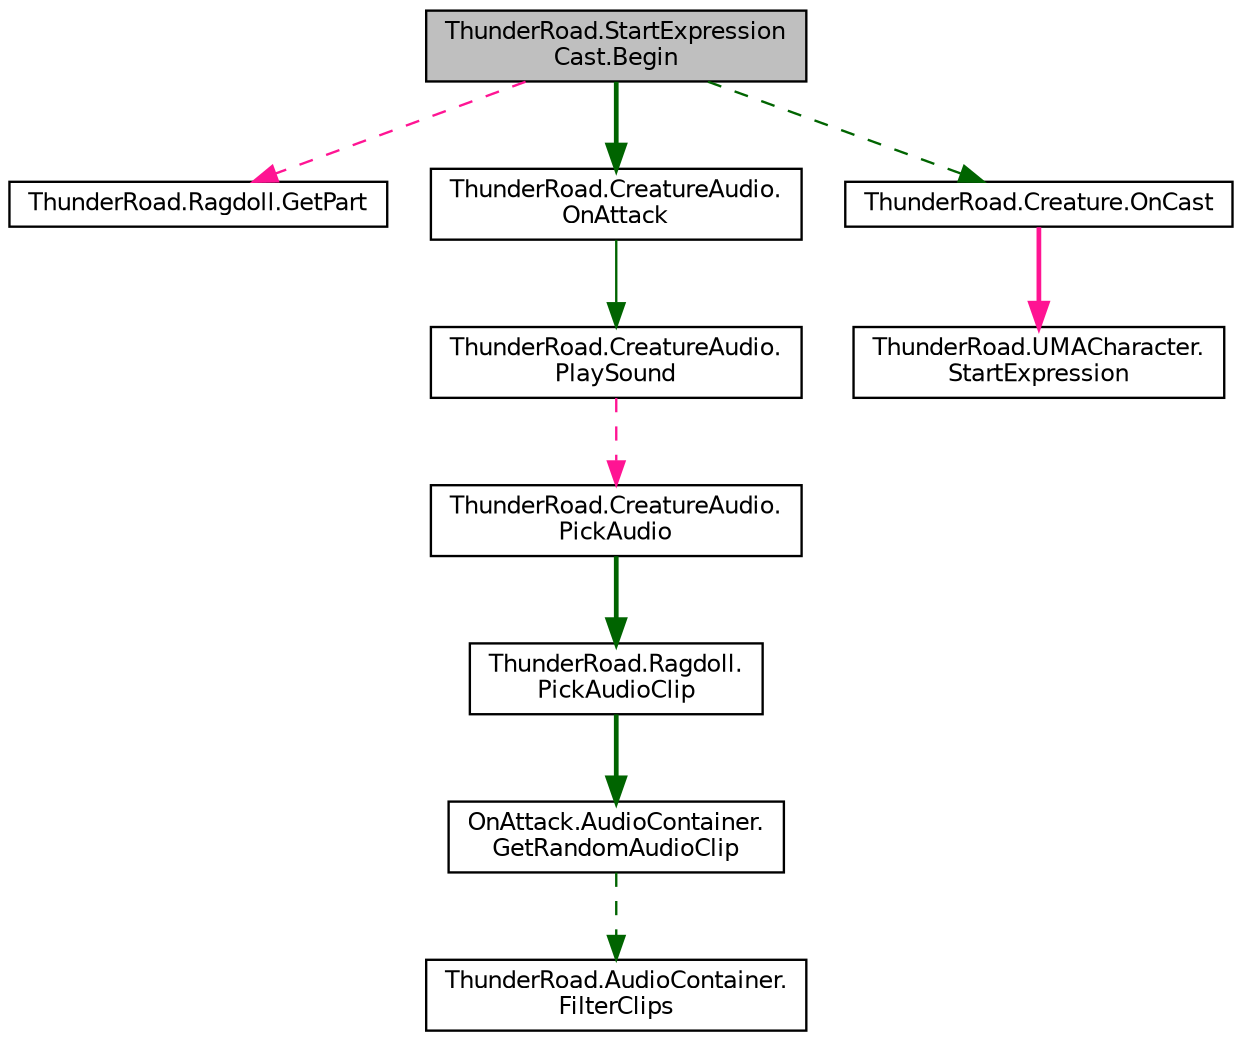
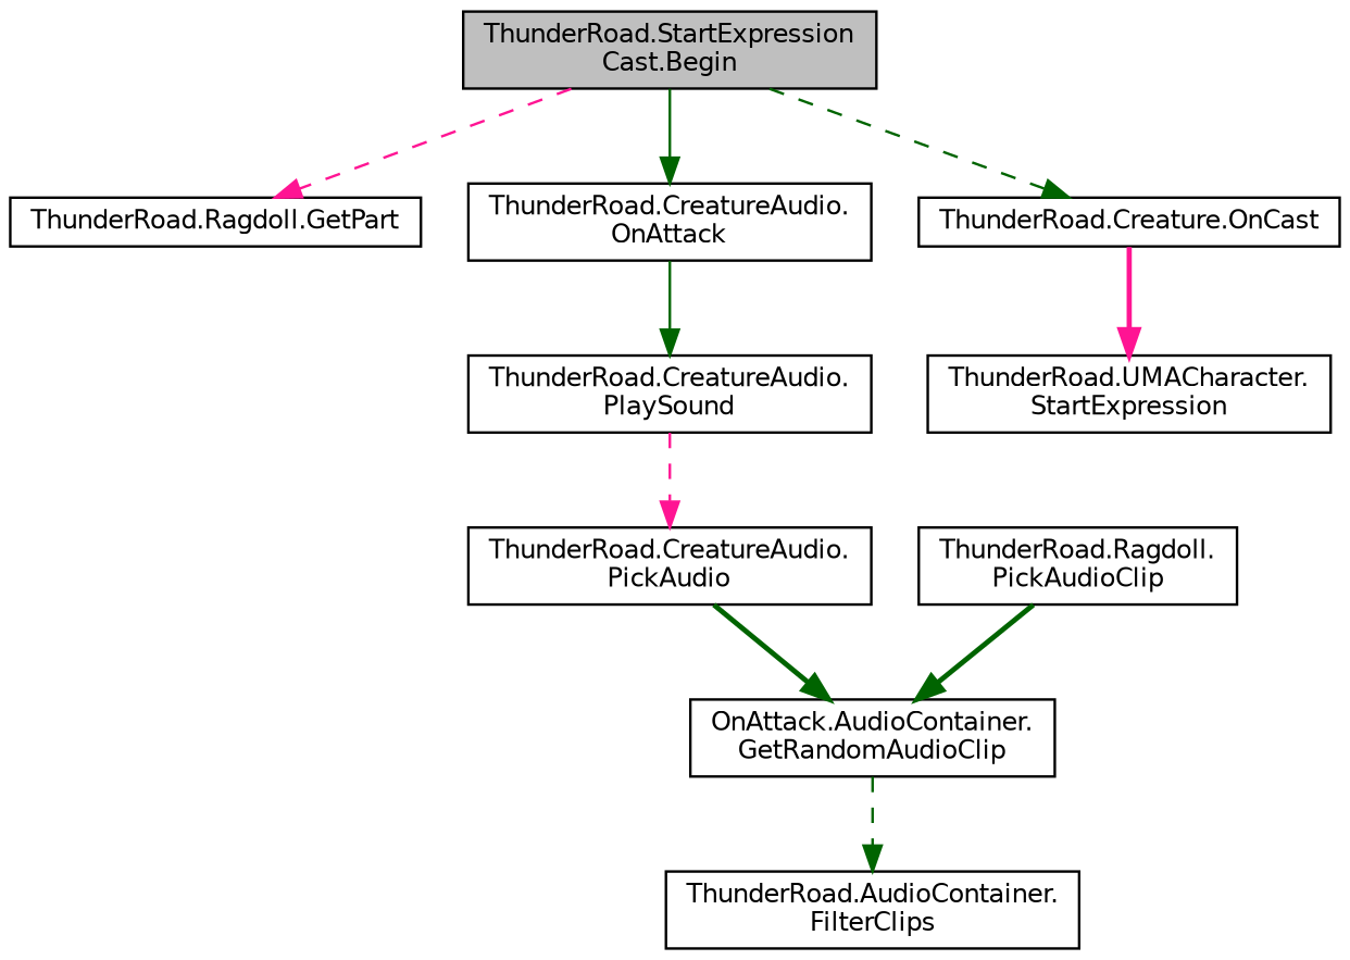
  digraph {
    rankdir=TB
    node [color=black fillcolor=white fontname=Helvetica fontsize=10 shape=record style=filled]
    edge [color=darkgreen fontname=Helvetica fontsize=10 labelfontname=Helvetica labelfontsize=10 style=dashed]
    n1 [fillcolor=grey75 fontcolor=black height=0.2 label="ThunderRoad.StartExpression\lCast.Begin" width=0.4]
    n2 [height=0.2 label="ThunderRoad.Ragdoll.GetPart" width=0.4]
    n3 [height=0.2 label="ThunderRoad.CreatureAudio.\lOnAttack" width=0.4]
    n4 [height=0.2 label="ThunderRoad.Creature.OnCast" width=0.4]
    n5 [height=0.2 label="ThunderRoad.CreatureAudio.\lPlaySound" width=0.4]
    n6 [height=0.2 label="ThunderRoad.UMACharacter.\lStartExpression" width=0.4]
    n7 [height=0.2 label="ThunderRoad.CreatureAudio.\lPickAudio" width=0.4]
    n8 [height=0.2 label="ThunderRoad.Ragdoll.\lPickAudioClip" width=0.4]
    n9 [height=0.2 label="OnAttack.AudioContainer.\lGetRandomAudioClip" width=0.4]
    n10 [height=0.2 label="ThunderRoad.AudioContainer.\lFilterClips" width=0.4]
    n1 -> n2 [color=deeppink]
-   n1 -> n3 [style=bold]
+   n1 -> n3 [style=solid]
    n1 -> n4
    n3 -> n5 [style=solid]
    n4 -> n6 [color=deeppink style=bold]
    n5 -> n7 [color=deeppink]
-   n7 -> n8 [style=bold]
+   n7 -> n9 [style=bold]
    n8 -> n9 [style=bold]
    n9 -> n10
  }
